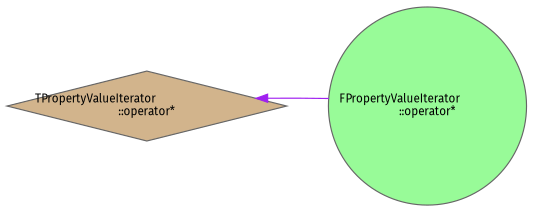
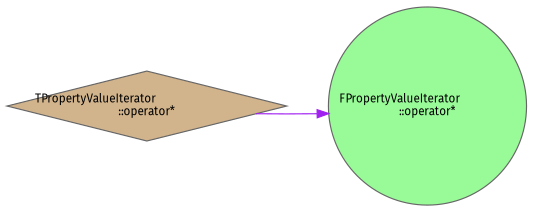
  digraph {
    rankdir=LR
    fontname="Fira Sans"
    node [fontname="Fira Sans" fontsize=10 style=filled]
    n1 [color=gray40 fillcolor=tan fontcolor=black height=0.2 label="TPropertyValueIterator\l::operator*" shape=diamond width=0.4]
    n2 [color=grey40 fillcolor=palegreen height=0.2 label="FPropertyValueIterator\l::operator*" shape=circle width=0.4]
-   n2 -> n1 [color=purple fontname="Fira Sans" fontsize=10 labelfontname=Helvetica labelfontsize=10 style=solid arrowhead=normal]
+   n1 -> n2 [color=purple fontname="Fira Sans" fontsize=10 labelfontname=Helvetica labelfontsize=10 style=solid arrowhead=normal]
  }
